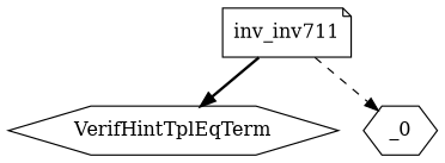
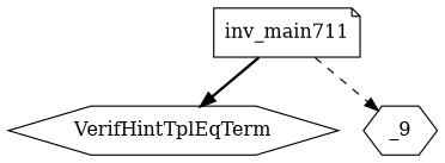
  digraph {
    node [shape=hexagon]
-   n1 [label=inv_inv711 shape=note]
+   n1 [label=inv_main711 shape=note]
    n2 [label=VerifHintTplEqTerm]
-   n3 [label=_0]
+   n3 [label=_9]
    n1 -> n2 [style=bold]
    n1 -> n3 [style=dashed]
  }
